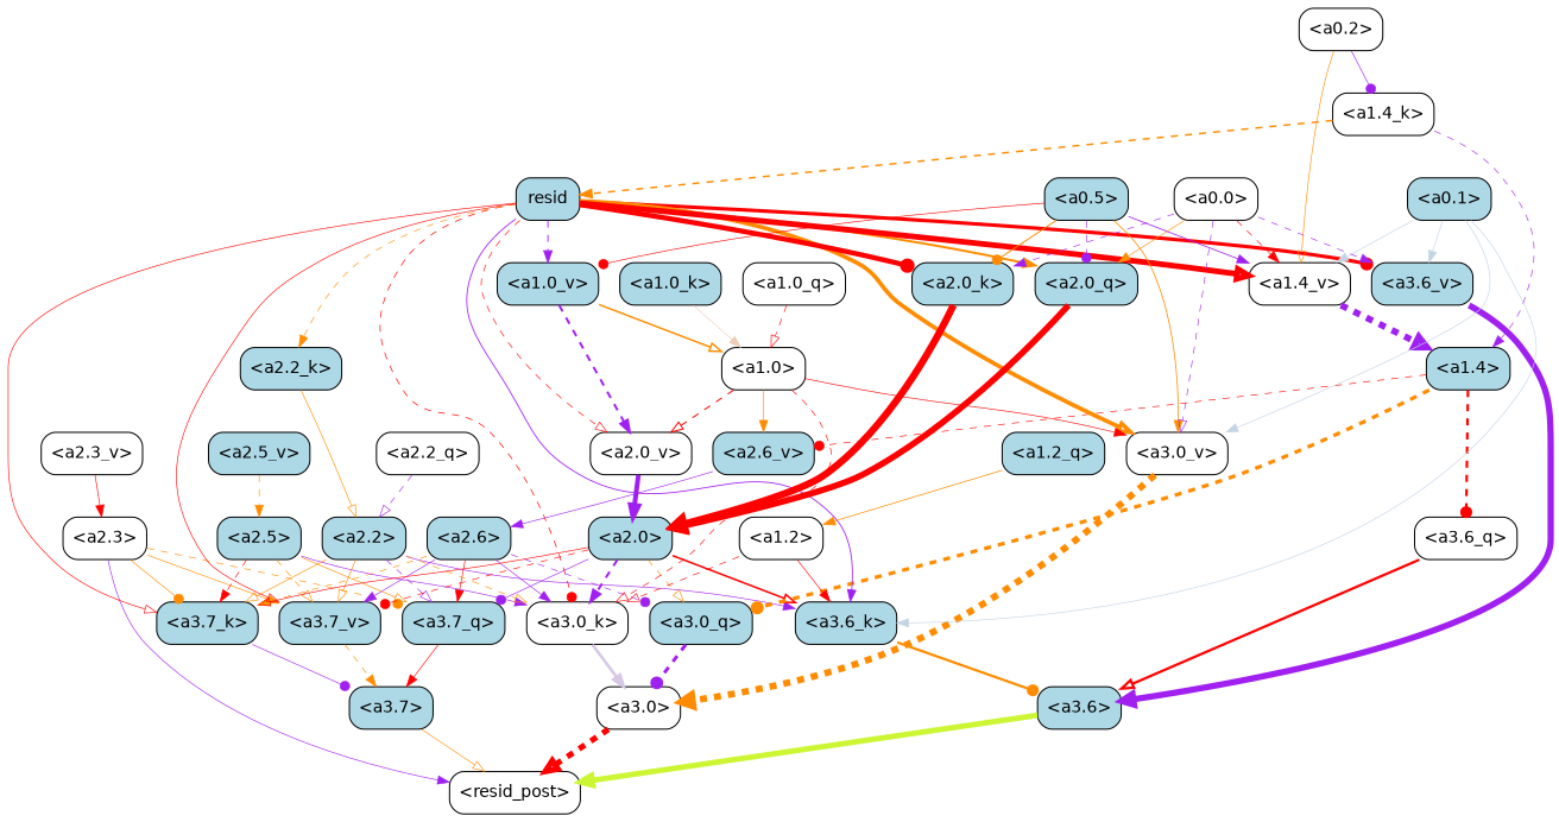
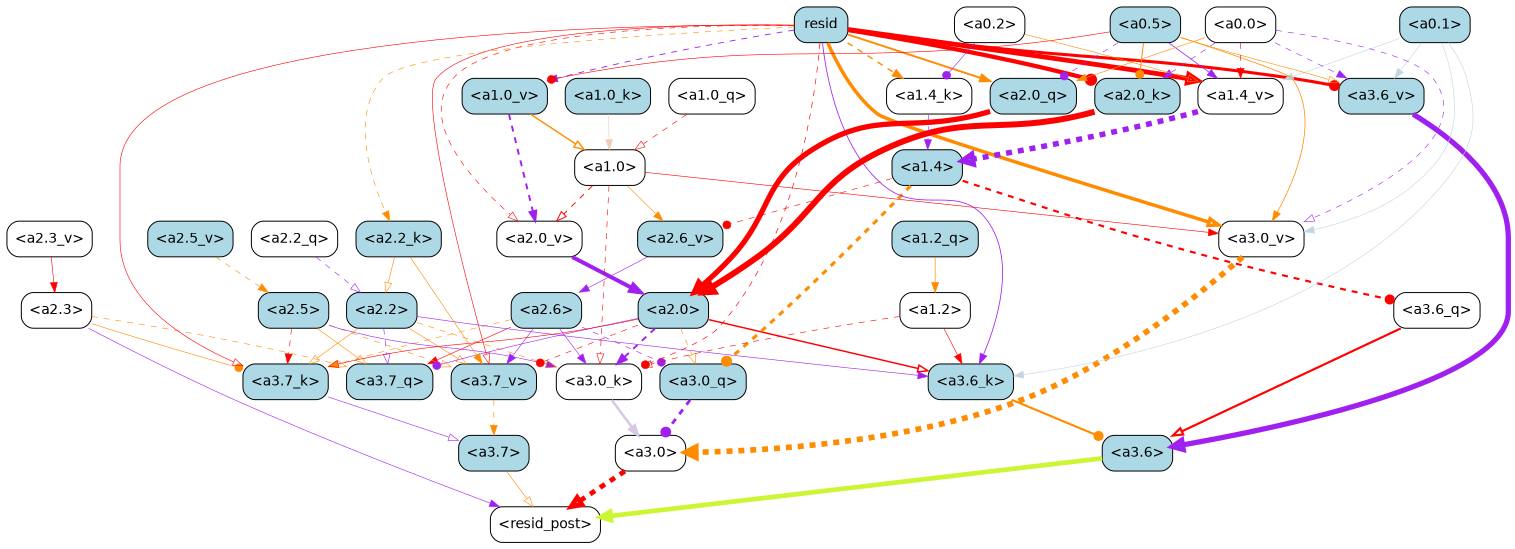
  strict digraph {
    splines=true
    node [color=black fillcolor=lightblue fontname=Helvetica shape=box style="filled, rounded"]
    edge [arrowhead=normal color=darkorange penwidth=0.6 style=dashed]
    "<resid_post>" [fillcolor=white]
    "<a3.7>"
    "<a3.6>"
    "<a3.0>" [fillcolor=white]
    "<a2.3>" [fillcolor=white]
    "<a3.7_q>"
    "<a3.7_k>"
    "<a3.7_v>"
    "<a3.6_q>" [fillcolor=white]
    "<a3.0_q>"
    "<a3.6_k>"
    "<a3.0_k>" [fillcolor=white]
    "<a3.6_v>"
    "<a3.0_v>" [fillcolor=white]
    "<a2.6>"
    "<a2.5>"
    "<a2.2>"
    "<a2.0>"
    "<a1.4>"
    "<a2.6_v>"
    "<a2.0_v>" [fillcolor=white]
    n22 [label=resid]
    "<a2.0_q>"
    "<a2.2_k>"
    "<a2.0_k>"
    "<a1.4_k>" [fillcolor=white]
    "<a1.4_v>" [fillcolor=white]
    "<a1.0_v>"
    "<a1.0>" [fillcolor=white]
    "<a1.2>" [fillcolor=white]
    "<a0.1>"
    "<a0.5>"
    "<a0.0>" [fillcolor=white]
    "<a2.2_q>" [fillcolor=white]
    "<a2.5_v>"
    "<a2.3_v>" [fillcolor=white]
    "<a1.2_q>"
    "<a1.0_q>" [fillcolor=white]
    "<a1.0_k>"
    "<a0.2>" [fillcolor=white]
    "<a3.7>" -> "<resid_post>" [arrowhead=onormal style=bold]
    "<a3.6>" -> "<resid_post>" [color="#ccf634" penwidth=4.7534414529800415 arrowhead="" style=""]
    "<a3.0>" -> "<resid_post>" [arrowhead=onormal color=red penwidth=4.898576855659485]
    "<a2.3>" -> "<resid_post>" [color=purple style=bold]
-   "<a2.3>" -> "<a3.7_q>" [arrowhead=dot]
+   "<a2.3>" -> "<a3.7_q>" [arrowhead=onormal]
    "<a2.3>" -> "<a3.7_k>" [arrowhead=dot style=solid]
-   "<a2.3>" -> "<a3.7_v>" [style=solid]
-   "<a3.7_q>" -> "<a3.7>" [color=red style=solid]
-   "<a3.7_k>" -> "<a3.7>" [arrowhead=dot color=purple style=bold]
+   "<a2.2_k>" -> "<a3.7_v>" [style=solid]
+   "<a3.7_k>" -> "<a3.7>" [arrowhead=onormal color=purple style=bold]
    "<a3.7_v>" -> "<a3.7>"
    "<a3.6_q>" -> "<a3.6>" [arrowhead=onormal color=red penwidth=2.160832464694977 style=bold]
    "<a3.0_q>" -> "<a3.0>" [arrowhead=dot color=purple penwidth=2.870753765106201]
    "<a3.6_k>" -> "<a3.6>" [arrowhead=dot penwidth=2.13908451795578 style=solid]
    "<a3.0_k>" -> "<a3.0>" [color="#d7c8e6" penwidth=2.520303964614868 arrowhead="" style=""]
    "<a3.6_v>" -> "<a3.6>" [color=purple penwidth=5.297133803367615 style=bold]
    "<a3.0_v>" -> "<a3.0>" [penwidth=5.680712580680847]
    "<a2.6>" -> "<a3.7_q>" [color=red style=bold]
    "<a2.6>" -> "<a3.7_k>"
    "<a2.6>" -> "<a3.7_v>" [color=purple style=solid]
    "<a2.6>" -> "<a3.0_q>" [arrowhead=dot color=purple]
    "<a2.6>" -> "<a3.0_k>" [color=purple style=bold]
    "<a2.5>" -> "<a3.7_q>" [arrowhead=onormal style=solid]
    "<a2.5>" -> "<a3.7_k>" [color=red]
    "<a2.5>" -> "<a3.7_v>" [arrowhead=onormal]
    "<a2.5>" -> "<a3.0_k>" [color=purple style=solid]
    "<a2.2>" -> "<a3.7_q>" [arrowhead=onormal color=purple]
    "<a2.2>" -> "<a3.7_k>" [arrowhead=onormal style=solid]
    "<a2.2>" -> "<a3.7_v>" [arrowhead=onormal style=solid]
    "<a2.2>" -> "<a3.6_k>" [color=purple style=bold]
    "<a2.2>" -> "<a3.0_k>" [arrowhead=onormal]
    "<a2.0>" -> "<a3.7_q>" [arrowhead=dot color=purple style=bold]
    "<a2.0>" -> "<a3.7_k>" [arrowhead=onormal color=red style=solid]
    "<a2.0>" -> "<a3.7_v>" [arrowhead=dot color=red]
    "<a2.0>" -> "<a3.0_q>" [arrowhead=onormal]
    "<a2.0>" -> "<a3.6_k>" [arrowhead=onormal color=red penwidth=1.4807794839143753 style=solid]
    "<a2.0>" -> "<a3.0_k>" [color=purple penwidth=1.9436544477939606]
    "<a1.4>" -> "<a3.6_q>" [arrowhead=dot color=red penwidth=2.1635248363018036]
    "<a1.4>" -> "<a3.0_q>" [arrowhead=dot penwidth=3.1362746953964233]
    "<a1.4>" -> "<a2.6_v>" [arrowhead=dot color=red]
    "<a2.6_v>" -> "<a2.6>" [color=purple style=solid]
    "<a2.0_v>" -> "<a2.0>" [color=purple penwidth=4.041402816772461 style=solid]
    n22 -> "<a3.7_k>" [arrowhead=onormal color=red style=bold]
    n22 -> "<a3.7_v>" [arrowhead=onormal color=red style=bold]
    n22 -> "<a3.6_k>" [color=purple penwidth=0.8202246725559235 style=solid]
    n22 -> "<a3.0_k>" [arrowhead=dot color=red penwidth=0.6771316379308701]
    n22 -> "<a3.6_v>" [arrowhead=dot color=red penwidth=3.067279100418091 style=solid]
    n22 -> "<a3.0_v>" [arrowhead=onormal penwidth=3.5202720761299133 style=solid]
    n22 -> "<a2.0_v>" [arrowhead=onormal color=red]
    n22 -> "<a2.0_q>" [penwidth=1.9194039106369019 style=solid]
    n22 -> "<a2.2_k>"
    n22 -> "<a2.0_k>" [arrowhead=dot color=red penwidth=4.28515887260437 style=bold]
-   "<a1.4_k>" -> n22 [penwidth=1.441945195198059]
+   n22 -> "<a1.4_k>" [penwidth=1.441945195198059]
    n22 -> "<a1.4_v>" [arrowhead=onormal color=red penwidth=4.830149412155151 style=bold]
    n22 -> "<a1.0_v>" [color=purple penwidth=0.8981428295373917]
    "<a2.0_q>" -> "<a2.0>" [color=red penwidth=5.313405752182007 style=bold]
    "<a2.2_k>" -> "<a2.2>" [arrowhead=onormal style=solid]
    "<a2.0_k>" -> "<a2.0>" [arrowhead=onormal color=red penwidth=6.029795527458191 style=solid]
    "<a1.4_k>" -> "<a1.4>" [color=purple]
    "<a1.4_v>" -> "<a1.4>" [arrowhead=onormal color=purple penwidth=5.515027642250061]
    "<a1.0_v>" -> "<a2.0_v>" [color=purple penwidth=1.9271827340126038]
    "<a1.0_v>" -> "<a1.0>" [arrowhead=onormal penwidth=1.4252789914608002 style=bold]
    "<a1.0>" -> "<a3.0_k>" [arrowhead=onormal color=red]
    "<a1.0>" -> "<a3.0_v>" [color=red style=bold]
    "<a1.0>" -> "<a2.6_v>" [style=bold]
    "<a1.0>" -> "<a2.0_v>" [arrowhead=onormal color=red penwidth=0.9754131138324738]
    "<a1.2>" -> "<a3.6_k>" [color=red style=solid]
    "<a1.2>" -> "<a3.0_k>" [arrowhead=onormal color=red]
    "<a0.1>" -> "<a3.6_k>" [color="#c3d4e3" arrowhead="" style=""]
    "<a0.1>" -> "<a3.6_v>" [color="#c3d4e3" arrowhead="" style=""]
    "<a0.1>" -> "<a3.0_v>" [color="#c3d4e3" arrowhead="" style=""]
    "<a0.1>" -> "<a1.4_v>" [color="#c3d4e3" arrowhead="" style=""]
+   "<a0.5>" -> "<a3.6_v>" [arrowhead=onormal style=bold]
    "<a0.5>" -> "<a3.0_v>" [penwidth=0.764040544629097 style=solid]
    "<a0.5>" -> "<a2.0_q>" [arrowhead=dot color=purple]
    "<a0.5>" -> "<a2.0_k>" [arrowhead=dot penwidth=0.9763890504837036 style=solid]
    "<a0.5>" -> "<a1.4_v>" [color=purple penwidth=0.7723740935325623 style=bold]
    "<a0.5>" -> "<a1.0_v>" [arrowhead=dot color=red style=solid]
    "<a0.0>" -> "<a3.6_v>" [color=purple]
    "<a0.0>" -> "<a3.0_v>" [arrowhead=onormal color=purple]
    "<a0.0>" -> "<a2.0_q>" [style=bold]
    "<a0.0>" -> "<a2.0_k>" [color=purple]
    "<a0.0>" -> "<a1.4_v>" [color=red]
    "<a2.2_q>" -> "<a2.2>" [arrowhead=onormal color=purple]
    "<a2.5_v>" -> "<a2.5>"
    "<a2.3_v>" -> "<a2.3>" [color=red style=bold]
    "<a1.2_q>" -> "<a1.2>" [penwidth=0.6924253702163696 style=bold]
    "<a1.0_q>" -> "<a1.0>" [arrowhead=onormal color=red]
    "<a1.0_k>" -> "<a1.0>" [color="#eecdb9" arrowhead="" style=""]
    "<a0.2>" -> "<a1.4_k>" [arrowhead=dot color=purple style=solid]
    "<a0.2>" -> "<a1.4_v>" [arrowhead=onormal style=solid]
  }
